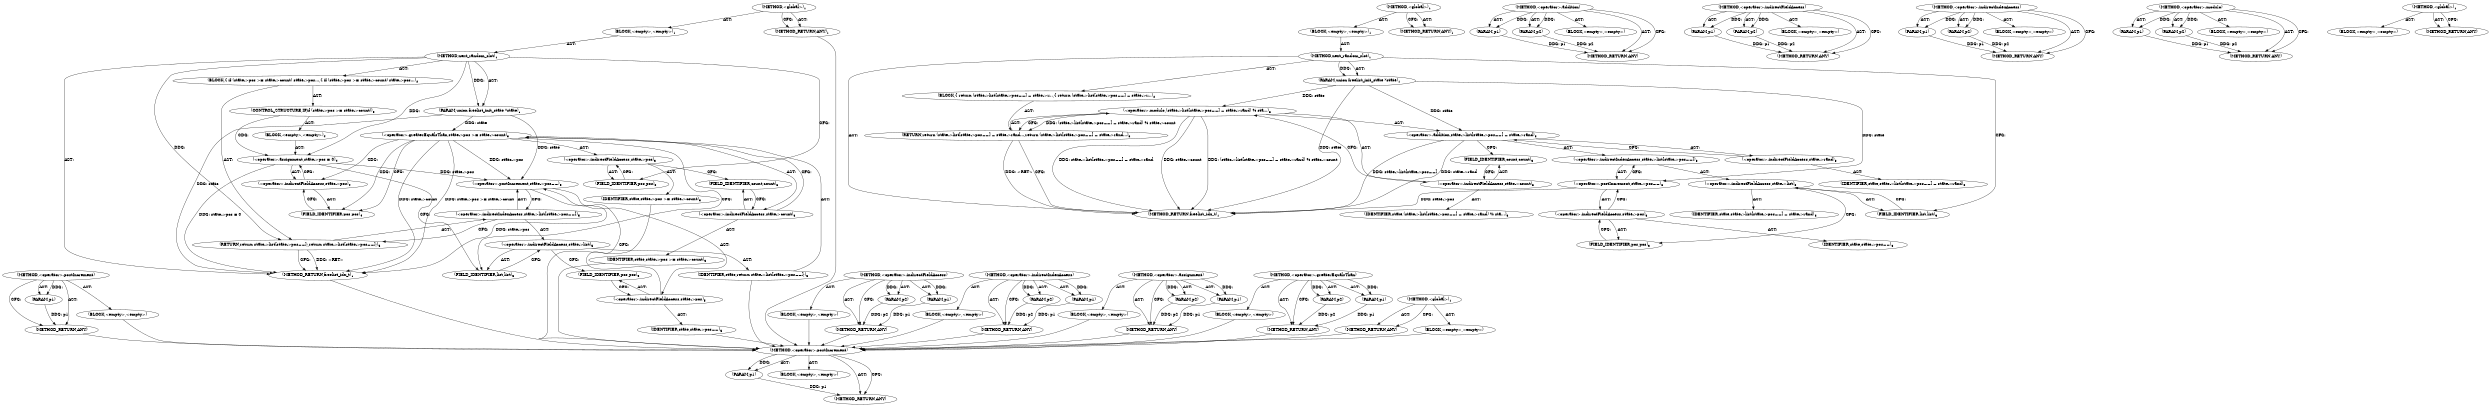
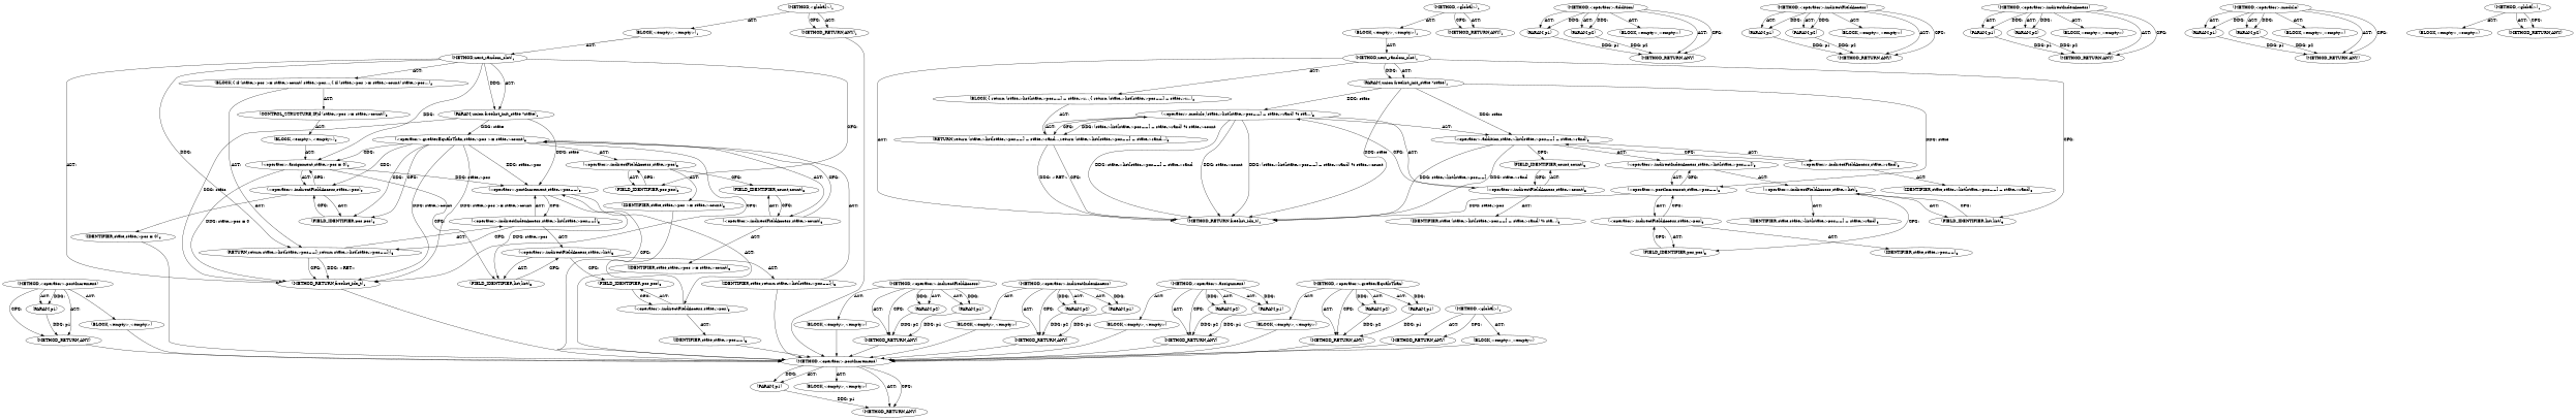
  digraph {
    n1 [label=<(METHOD,&lt;operator&gt;.postIncrement)>]
    n2 [label=<(PARAM,p1)>]
    n3 [label=<(BLOCK,&lt;empty&gt;,&lt;empty&gt;)>]
    n4 [label=<(METHOD_RETURN,ANY)>]
    n5 [label=<(METHOD,&lt;global&gt;)<SUB>1</SUB>>]
    n6 [label=<(BLOCK,&lt;empty&gt;,&lt;empty&gt;)<SUB>1</SUB>>]
    n7 [label=<(METHOD_RETURN,ANY)<SUB>1</SUB>>]
    n8 [label=<(METHOD,next_random_slot)<SUB>1</SUB>>]
    n9 [label=<(PARAM,union freelist_init_state *state)<SUB>1</SUB>>]
    n10 [label=<(BLOCK,{ 	return (state-&gt;list[state-&gt;pos++] + state-&gt;r...,{ 	return (state-&gt;list[state-&gt;pos++] + state-&gt;r...)<SUB>2</SUB>>]
    n11 [label=<(FIELD_IDENTIFIER,list,list)<SUB>3</SUB>>]
    n12 [label=<(METHOD_RETURN,freelist_idx_t)<SUB>1</SUB>>]
    n13 [label=<(&lt;operator&gt;.modulo,(state-&gt;list[state-&gt;pos++] + state-&gt;rand) % sta...)<SUB>3</SUB>>]
    n14 [label=<(&lt;operator&gt;.addition,state-&gt;list[state-&gt;pos++] + state-&gt;rand)<SUB>3</SUB>>]
    n15 [label=<(&lt;operator&gt;.postIncrement,state-&gt;pos++)<SUB>3</SUB>>]
    n16 [label=<(RETURN,return (state-&gt;list[state-&gt;pos++] + state-&gt;rand...,return (state-&gt;list[state-&gt;pos++] + state-&gt;rand...)<SUB>3</SUB>>]
    n17 [label=<(&lt;operator&gt;.indirectFieldAccess,state-&gt;list)<SUB>3</SUB>>]
    n18 [label=<(&lt;operator&gt;.indirectFieldAccess,state-&gt;count)<SUB>3</SUB>>]
    n19 [label=<(&lt;operator&gt;.indirectIndexAccess,state-&gt;list[state-&gt;pos++])<SUB>3</SUB>>]
    n20 [label=<(&lt;operator&gt;.indirectFieldAccess,state-&gt;rand)<SUB>3</SUB>>]
    n21 [label=<(FIELD_IDENTIFIER,count,count)<SUB>3</SUB>>]
    n22 [label=<(&lt;operator&gt;.indirectFieldAccess,state-&gt;pos)<SUB>3</SUB>>]
    n23 [label=<(IDENTIFIER,state,(state-&gt;list[state-&gt;pos++] + state-&gt;rand) % sta...)<SUB>3</SUB>>]
    n24 [label=<(IDENTIFIER,state,state-&gt;list[state-&gt;pos++] + state-&gt;rand)<SUB>3</SUB>>]
    n25 [label=<(IDENTIFIER,state,state-&gt;list[state-&gt;pos++] + state-&gt;rand)<SUB>3</SUB>>]
    n26 [label=<(FIELD_IDENTIFIER,pos,pos)<SUB>3</SUB>>]
    n27 [label=<(IDENTIFIER,state,state-&gt;pos++)<SUB>3</SUB>>]
    n28 [label=<(METHOD,&lt;operator&gt;.addition)>]
    n29 [label=<(PARAM,p1)>]
    n30 [label=<(PARAM,p2)>]
    n31 [label=<(BLOCK,&lt;empty&gt;,&lt;empty&gt;)>]
    n32 [label=<(METHOD_RETURN,ANY)>]
    n33 [label=<(METHOD,&lt;operator&gt;.indirectFieldAccess)>]
    n34 [label=<(PARAM,p1)>]
    n35 [label=<(PARAM,p2)>]
    n36 [label=<(BLOCK,&lt;empty&gt;,&lt;empty&gt;)>]
    n37 [label=<(METHOD_RETURN,ANY)>]
    n38 [label=<(METHOD,&lt;operator&gt;.indirectIndexAccess)>]
    n39 [label=<(PARAM,p1)>]
    n40 [label=<(PARAM,p2)>]
    n41 [label=<(BLOCK,&lt;empty&gt;,&lt;empty&gt;)>]
    n42 [label=<(METHOD_RETURN,ANY)>]
    n43 [label=<(METHOD,&lt;operator&gt;.modulo)>]
    n44 [label=<(PARAM,p1)>]
    n45 [label=<(PARAM,p2)>]
    n46 [label=<(BLOCK,&lt;empty&gt;,&lt;empty&gt;)>]
    n47 [label=<(METHOD_RETURN,ANY)>]
    n48 [label=<(METHOD,&lt;global&gt;)<SUB>1</SUB>>]
    n49 [label=<(BLOCK,&lt;empty&gt;,&lt;empty&gt;)>]
    n50 [label=<(METHOD_RETURN,ANY)>]
    n51 [label=<(METHOD,&lt;operator&gt;.postIncrement)>]
    n52 [label=<(PARAM,p1)>]
    n53 [label=<(BLOCK,&lt;empty&gt;,&lt;empty&gt;)>]
    n54 [label=<(METHOD_RETURN,ANY)>]
    n55 [label=<(METHOD,&lt;global&gt;)<SUB>1</SUB>>]
    n56 [label=<(BLOCK,&lt;empty&gt;,&lt;empty&gt;)<SUB>1</SUB>>]
    n57 [label=<(METHOD_RETURN,ANY)<SUB>1</SUB>>]
    n58 [label=<(METHOD,next_random_slot)<SUB>1</SUB>>]
    n59 [label=<(PARAM,union freelist_init_state *state)<SUB>1</SUB>>]
    n60 [label=<(BLOCK,{ 	if (state-&gt;pos &gt;= state-&gt;count) 		state-&gt;pos...,{ 	if (state-&gt;pos &gt;= state-&gt;count) 		state-&gt;pos...)<SUB>2</SUB>>]
    n61 [label=<(FIELD_IDENTIFIER,pos,pos)<SUB>3</SUB>>]
    n62 [label=<(&lt;operator&gt;.assignment,state-&gt;pos = 0)<SUB>4</SUB>>]
    n63 [label=<(RETURN,return state-&gt;list[state-&gt;pos++];,return state-&gt;list[state-&gt;pos++];)<SUB>5</SUB>>]
    n64 [label=<(METHOD_RETURN,freelist_idx_t)<SUB>1</SUB>>]
    n65 [label=<(&lt;operator&gt;.greaterEqualsThan,state-&gt;pos &gt;= state-&gt;count)<SUB>3</SUB>>]
    n66 [label=<(&lt;operator&gt;.postIncrement,state-&gt;pos++)<SUB>5</SUB>>]
    n67 [label=<(CONTROL_STRUCTURE,IF,if (state-&gt;pos &gt;= state-&gt;count))<SUB>3</SUB>>]
    n68 [label=<(&lt;operator&gt;.indirectFieldAccess,state-&gt;pos)<SUB>3</SUB>>]
    n69 [label=<(&lt;operator&gt;.indirectFieldAccess,state-&gt;pos)<SUB>4</SUB>>]
    n70 [label=<(FIELD_IDENTIFIER,list,list)<SUB>5</SUB>>]
    n71 [label=<(&lt;operator&gt;.indirectIndexAccess,state-&gt;list[state-&gt;pos++])<SUB>5</SUB>>]
    n72 [label=<(&lt;operator&gt;.indirectFieldAccess,state-&gt;count)<SUB>3</SUB>>]
    n73 [label=<(FIELD_IDENTIFIER,pos,pos)<SUB>4</SUB>>]
    n74 [label=<(&lt;operator&gt;.indirectFieldAccess,state-&gt;pos)<SUB>5</SUB>>]
    n75 [label=<(BLOCK,&lt;empty&gt;,&lt;empty&gt;)<SUB>4</SUB>>]
    n76 [label=<(IDENTIFIER,state,state-&gt;pos &gt;= state-&gt;count)<SUB>3</SUB>>]
    n77 [label=<(FIELD_IDENTIFIER,count,count)<SUB>3</SUB>>]
    n78 [label=<(IDENTIFIER,state,state-&gt;pos &gt;= state-&gt;count)<SUB>3</SUB>>]
+   n79 [label=<(IDENTIFIER,state,state-&gt;pos = 0)<SUB>4</SUB>>]
    n80 [label=<(&lt;operator&gt;.indirectFieldAccess,state-&gt;list)<SUB>5</SUB>>]
    n81 [label=<(IDENTIFIER,state,return state-&gt;list[state-&gt;pos++];)<SUB>5</SUB>>]
    n82 [label=<(FIELD_IDENTIFIER,pos,pos)<SUB>5</SUB>>]
    n83 [label=<(IDENTIFIER,state,state-&gt;pos++)<SUB>5</SUB>>]
    n84 [label=<(METHOD,&lt;operator&gt;.indirectFieldAccess)>]
    n85 [label=<(PARAM,p1)>]
    n86 [label=<(PARAM,p2)>]
    n87 [label=<(BLOCK,&lt;empty&gt;,&lt;empty&gt;)>]
    n88 [label=<(METHOD_RETURN,ANY)>]
    n89 [label=<(METHOD,&lt;operator&gt;.indirectIndexAccess)>]
    n90 [label=<(PARAM,p1)>]
    n91 [label=<(PARAM,p2)>]
    n92 [label=<(BLOCK,&lt;empty&gt;,&lt;empty&gt;)>]
    n93 [label=<(METHOD_RETURN,ANY)>]
    n94 [label=<(METHOD,&lt;operator&gt;.assignment)>]
    n95 [label=<(PARAM,p1)>]
    n96 [label=<(PARAM,p2)>]
    n97 [label=<(BLOCK,&lt;empty&gt;,&lt;empty&gt;)>]
    n98 [label=<(METHOD_RETURN,ANY)>]
    n99 [label=<(METHOD,&lt;operator&gt;.greaterEqualsThan)>]
    n100 [label=<(PARAM,p1)>]
    n101 [label=<(PARAM,p2)>]
    n102 [label=<(BLOCK,&lt;empty&gt;,&lt;empty&gt;)>]
    n103 [label=<(METHOD_RETURN,ANY)>]
    n104 [label=<(METHOD,&lt;global&gt;)<SUB>1</SUB>>]
    n105 [label=<(BLOCK,&lt;empty&gt;,&lt;empty&gt;)>]
    n106 [label=<(METHOD_RETURN,ANY)>]
    n1 -> n2 [label="AST: "]
    n1 -> n2 [label="DDG: "]
    n1 -> n3 [label="AST: "]
    n1 -> n4 [label="AST: "]
    n1 -> n4 [label="CFG: "]
    n2 -> n4 [label="DDG: p1"]
    n5 -> n6 [label="AST: "]
    n5 -> n7 [label="AST: "]
    n5 -> n7 [label="CFG: "]
    n6 -> n8 [label="AST: "]
    n8 -> n9 [label="AST: "]
    n8 -> n9 [label="DDG: "]
    n8 -> n10 [label="AST: "]
    n8 -> n11 [label="CFG: "]
    n8 -> n12 [label="AST: "]
    n9 -> n12 [label="DDG: state"]
    n9 -> n13 [label="DDG: state"]
    n9 -> n14 [label="DDG: state"]
    n9 -> n15 [label="DDG: state"]
    n10 -> n16 [label="AST: "]
    n11 -> n17 [label="CFG: "]
    n13 -> n12 [label="DDG: state-&gt;list[state-&gt;pos++] + state-&gt;rand"]
    n13 -> n12 [label="DDG: state-&gt;count"]
    n13 -> n12 [label="DDG: (state-&gt;list[state-&gt;pos++] + state-&gt;rand) % state-&gt;count"]
    n13 -> n14 [label="AST: "]
    n13 -> n16 [label="CFG: "]
    n13 -> n16 [label="DDG: (state-&gt;list[state-&gt;pos++] + state-&gt;rand) % state-&gt;count"]
    n13 -> n18 [label="AST: "]
    n14 -> n12 [label="DDG: state-&gt;list[state-&gt;pos++]"]
    n14 -> n12 [label="DDG: state-&gt;rand"]
    n14 -> n19 [label="AST: "]
    n14 -> n20 [label="AST: "]
    n14 -> n21 [label="CFG: "]
    n15 -> n12 [label="DDG: state-&gt;pos"]
    n15 -> n19 [label="CFG: "]
    n15 -> n22 [label="AST: "]
    n16 -> n12 [label="CFG: "]
    n16 -> n12 [label="DDG: &lt;RET&gt;"]
    n16 -> n13 [label="AST: "]
    n17 -> n11 [label="AST: "]
    n17 -> n25 [label="AST: "]
    n17 -> n26 [label="CFG: "]
    n18 -> n13 [label="CFG: "]
    n18 -> n21 [label="AST: "]
    n18 -> n23 [label="AST: "]
    n19 -> n15 [label="AST: "]
    n19 -> n17 [label="AST: "]
    n20 -> n14 [label="CFG: "]
    n20 -> n24 [label="AST: "]
    n21 -> n18 [label="CFG: "]
    n22 -> n15 [label="CFG: "]
    n22 -> n26 [label="AST: "]
    n22 -> n27 [label="AST: "]
    n26 -> n22 [label="CFG: "]
    n28 -> n29 [label="AST: "]
    n28 -> n29 [label="DDG: "]
    n28 -> n30 [label="AST: "]
    n28 -> n30 [label="DDG: "]
    n28 -> n31 [label="AST: "]
    n28 -> n32 [label="AST: "]
    n28 -> n32 [label="CFG: "]
    n29 -> n32 [label="DDG: p1"]
    n30 -> n32 [label="DDG: p2"]
    n33 -> n34 [label="AST: "]
    n33 -> n34 [label="DDG: "]
    n33 -> n35 [label="AST: "]
    n33 -> n35 [label="DDG: "]
    n33 -> n36 [label="AST: "]
    n33 -> n37 [label="AST: "]
    n33 -> n37 [label="CFG: "]
    n34 -> n37 [label="DDG: p1"]
    n35 -> n37 [label="DDG: p2"]
    n38 -> n39 [label="AST: "]
    n38 -> n39 [label="DDG: "]
    n38 -> n40 [label="AST: "]
    n38 -> n40 [label="DDG: "]
    n38 -> n41 [label="AST: "]
    n38 -> n42 [label="AST: "]
    n38 -> n42 [label="CFG: "]
    n39 -> n42 [label="DDG: p1"]
    n40 -> n42 [label="DDG: p2"]
    n43 -> n44 [label="AST: "]
    n43 -> n44 [label="DDG: "]
    n43 -> n45 [label="AST: "]
    n43 -> n45 [label="DDG: "]
    n43 -> n46 [label="AST: "]
    n43 -> n47 [label="AST: "]
    n43 -> n47 [label="CFG: "]
    n44 -> n47 [label="DDG: p1"]
    n45 -> n47 [label="DDG: p2"]
    n48 -> n49 [label="AST: "]
    n48 -> n50 [label="AST: "]
    n48 -> n50 [label="CFG: "]
    n51 -> n52 [label="AST: "]
    n51 -> n52 [label="DDG: "]
    n51 -> n53 [label="AST: "]
    n51 -> n54 [label="AST: "]
    n51 -> n54 [label="CFG: "]
    n52 -> n54 [label="DDG: p1"]
    n53 -> n1
    n54 -> n1
    n55 -> n56 [label="AST: "]
    n55 -> n57 [label="AST: "]
    n55 -> n57 [label="CFG: "]
    n56 -> n58 [label="AST: "]
    n57 -> n1
    n58 -> n59 [label="AST: "]
    n58 -> n59 [label="DDG: "]
    n58 -> n60 [label="AST: "]
    n58 -> n61 [label="CFG: "]
    n58 -> n62 [label="DDG: "]
    n58 -> n63 [label="DDG: "]
    n58 -> n64 [label="AST: "]
    n59 -> n64 [label="DDG: state"]
    n59 -> n65 [label="DDG: state"]
    n59 -> n66 [label="DDG: state"]
    n60 -> n63 [label="AST: "]
    n60 -> n67 [label="AST: "]
    n61 -> n68 [label="CFG: "]
    n62 -> n64 [label="DDG: state-&gt;pos = 0"]
    n62 -> n66 [label="DDG: state-&gt;pos"]
    n62 -> n69 [label="AST: "]
    n62 -> n70 [label="CFG: "]
    n63 -> n64 [label="CFG: "]
    n63 -> n64 [label="DDG: &lt;RET&gt;"]
    n63 -> n71 [label="AST: "]
    n64 -> n1
-   n67 -> n62 [label="CDG: "]
+   n65 -> n62 [label="CDG: "]
    n65 -> n64 [label="DDG: state-&gt;count"]
    n65 -> n64 [label="DDG: state-&gt;pos &gt;= state-&gt;count"]
    n65 -> n66 [label="DDG: state-&gt;pos"]
    n65 -> n68 [label="AST: "]
    n65 -> n69 [label="CDG: "]
    n65 -> n70 [label="CFG: "]
    n65 -> n72 [label="AST: "]
    n65 -> n73 [label="CFG: "]
    n65 -> n73 [label="CDG: "]
    n66 -> n64 [label="DDG: state-&gt;pos"]
    n66 -> n71 [label="CFG: "]
    n66 -> n74 [label="AST: "]
    n67 -> n75 [label="AST: "]
    n68 -> n61 [label="AST: "]
    n68 -> n76 [label="AST: "]
    n68 -> n77 [label="CFG: "]
    n69 -> n62 [label="CFG: "]
    n69 -> n73 [label="AST: "]
+   n69 -> n79 [label="AST: "]
    n70 -> n80 [label="CFG: "]
    n71 -> n63 [label="CFG: "]
    n71 -> n66 [label="AST: "]
    n71 -> n80 [label="AST: "]
    n72 -> n65 [label="CFG: "]
    n72 -> n77 [label="AST: "]
    n72 -> n78 [label="AST: "]
    n73 -> n69 [label="CFG: "]
    n74 -> n66 [label="CFG: "]
    n74 -> n82 [label="AST: "]
    n74 -> n83 [label="AST: "]
    n75 -> n62 [label="AST: "]
    n76 -> n1
    n77 -> n72 [label="CFG: "]
    n78 -> n1
+   n79 -> n1
    n80 -> n70 [label="AST: "]
    n80 -> n81 [label="AST: "]
    n80 -> n82 [label="CFG: "]
    n81 -> n1
    n81 -> n65 [label="AST: "]
    n82 -> n74 [label="CFG: "]
    n83 -> n1
    n84 -> n85 [label="AST: "]
    n84 -> n85 [label="DDG: "]
    n84 -> n86 [label="AST: "]
    n84 -> n86 [label="DDG: "]
    n84 -> n87 [label="AST: "]
    n84 -> n88 [label="AST: "]
    n84 -> n88 [label="CFG: "]
    n85 -> n88 [label="DDG: p1"]
    n86 -> n88 [label="DDG: p2"]
    n87 -> n1
    n88 -> n1
    n89 -> n90 [label="AST: "]
    n89 -> n90 [label="DDG: "]
    n89 -> n91 [label="AST: "]
    n89 -> n91 [label="DDG: "]
    n89 -> n92 [label="AST: "]
    n89 -> n93 [label="AST: "]
    n89 -> n93 [label="CFG: "]
    n90 -> n93 [label="DDG: p1"]
    n91 -> n93 [label="DDG: p2"]
    n92 -> n1
    n93 -> n1
    n94 -> n95 [label="AST: "]
    n94 -> n95 [label="DDG: "]
    n94 -> n96 [label="AST: "]
    n94 -> n96 [label="DDG: "]
    n94 -> n97 [label="AST: "]
    n94 -> n98 [label="AST: "]
    n94 -> n98 [label="CFG: "]
    n95 -> n98 [label="DDG: p1"]
    n96 -> n98 [label="DDG: p2"]
    n97 -> n1
    n98 -> n1
    n99 -> n100 [label="AST: "]
    n99 -> n100 [label="DDG: "]
    n99 -> n101 [label="AST: "]
    n99 -> n101 [label="DDG: "]
    n99 -> n102 [label="AST: "]
    n99 -> n103 [label="AST: "]
    n99 -> n103 [label="CFG: "]
    n100 -> n103 [label="DDG: p1"]
    n101 -> n103 [label="DDG: p2"]
    n102 -> n1
    n103 -> n1
    n104 -> n105 [label="AST: "]
    n104 -> n106 [label="AST: "]
    n104 -> n106 [label="CFG: "]
    n105 -> n1
    n106 -> n1
  }
